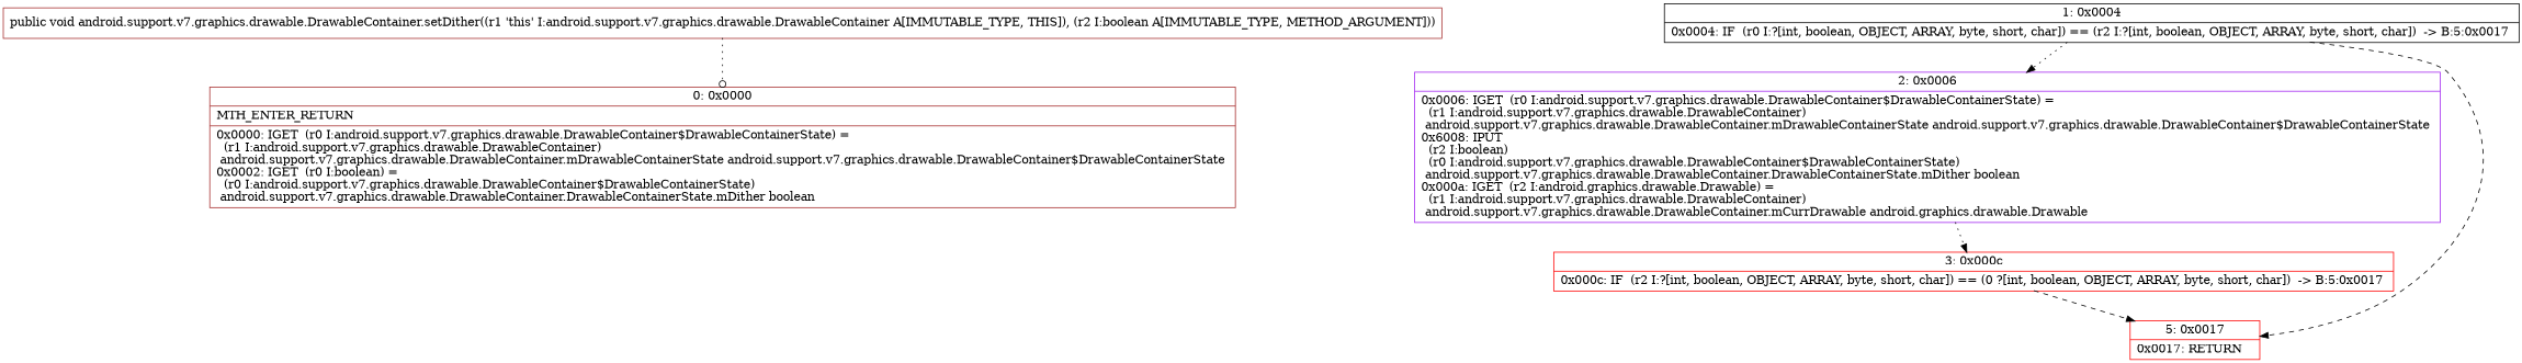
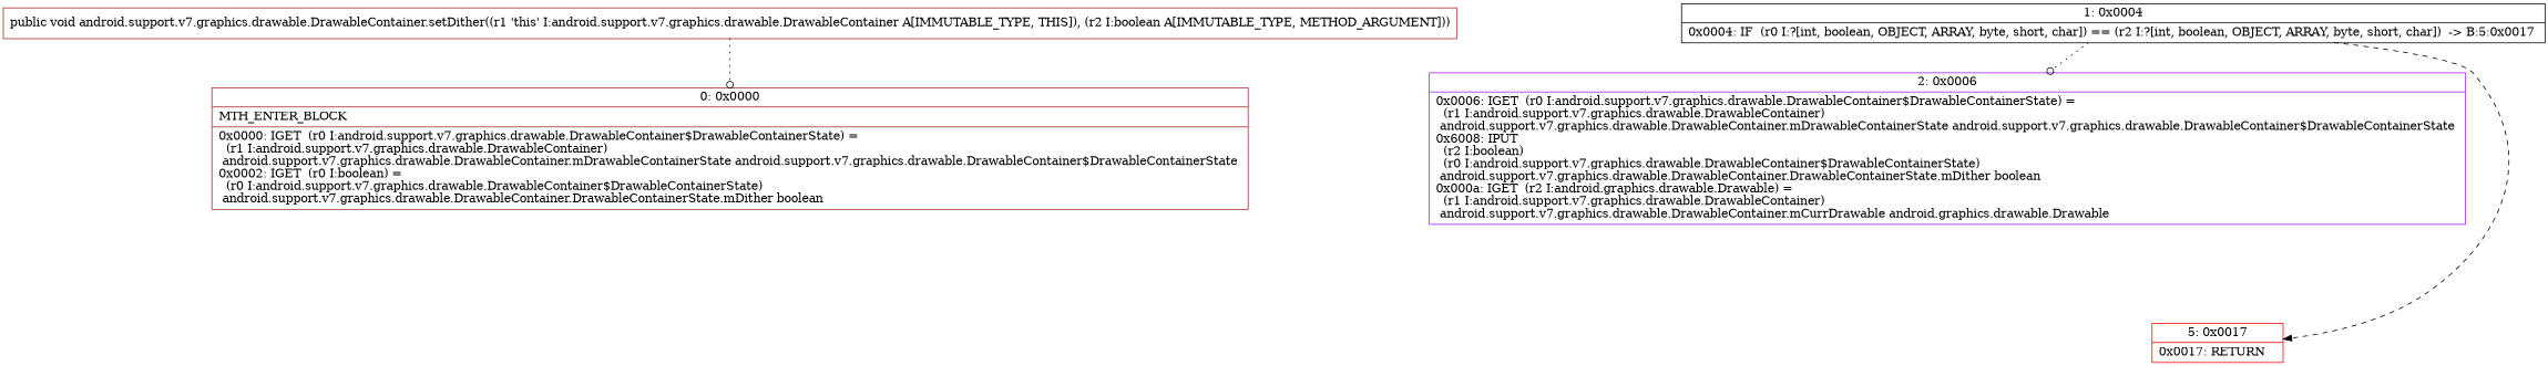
  digraph {
    node [color=brown shape=record]
    edge [arrowhead=normal style=dotted]
-   n1 [label="{0\:\ 0x0000|MTH_ENTER_RETURN\l|0x0000: IGET  (r0 I:android.support.v7.graphics.drawable.DrawableContainer$DrawableContainerState) = \l  (r1 I:android.support.v7.graphics.drawable.DrawableContainer)\l android.support.v7.graphics.drawable.DrawableContainer.mDrawableContainerState android.support.v7.graphics.drawable.DrawableContainer$DrawableContainerState \l0x0002: IGET  (r0 I:boolean) = \l  (r0 I:android.support.v7.graphics.drawable.DrawableContainer$DrawableContainerState)\l android.support.v7.graphics.drawable.DrawableContainer.DrawableContainerState.mDither boolean \l}"]
+   n1 [label="{0\:\ 0x0000|MTH_ENTER_BLOCK\l|0x0000: IGET  (r0 I:android.support.v7.graphics.drawable.DrawableContainer$DrawableContainerState) = \l  (r1 I:android.support.v7.graphics.drawable.DrawableContainer)\l android.support.v7.graphics.drawable.DrawableContainer.mDrawableContainerState android.support.v7.graphics.drawable.DrawableContainer$DrawableContainerState \l0x0002: IGET  (r0 I:boolean) = \l  (r0 I:android.support.v7.graphics.drawable.DrawableContainer$DrawableContainerState)\l android.support.v7.graphics.drawable.DrawableContainer.DrawableContainerState.mDither boolean \l}"]
    n2 [color=black label="{1\:\ 0x0004|0x0004: IF  (r0 I:?[int, boolean, OBJECT, ARRAY, byte, short, char]) == (r2 I:?[int, boolean, OBJECT, ARRAY, byte, short, char])  \-\> B:5:0x0017 \l}"]
    n3 [color=purple label="{2\:\ 0x0006|0x0006: IGET  (r0 I:android.support.v7.graphics.drawable.DrawableContainer$DrawableContainerState) = \l  (r1 I:android.support.v7.graphics.drawable.DrawableContainer)\l android.support.v7.graphics.drawable.DrawableContainer.mDrawableContainerState android.support.v7.graphics.drawable.DrawableContainer$DrawableContainerState \l0x6008: IPUT  \l  (r2 I:boolean)\l  (r0 I:android.support.v7.graphics.drawable.DrawableContainer$DrawableContainerState)\l android.support.v7.graphics.drawable.DrawableContainer.DrawableContainerState.mDither boolean \l0x000a: IGET  (r2 I:android.graphics.drawable.Drawable) = \l  (r1 I:android.support.v7.graphics.drawable.DrawableContainer)\l android.support.v7.graphics.drawable.DrawableContainer.mCurrDrawable android.graphics.drawable.Drawable \l}"]
    n4 [color=red label="{5\:\ 0x0017|0x0017: RETURN   \l}"]
-   n5 [color=red label="{3\:\ 0x000c|0x000c: IF  (r2 I:?[int, boolean, OBJECT, ARRAY, byte, short, char]) == (0 ?[int, boolean, OBJECT, ARRAY, byte, short, char])  \-\> B:5:0x0017 \l}"]
    n6 [label="{public void android.support.v7.graphics.drawable.DrawableContainer.setDither((r1 'this' I:android.support.v7.graphics.drawable.DrawableContainer A[IMMUTABLE_TYPE, THIS]), (r2 I:boolean A[IMMUTABLE_TYPE, METHOD_ARGUMENT])) }"]
-   n2 -> n3
+   n2 -> n3 [arrowhead=odot]
    n2 -> n4 [style=dashed]
-   n3 -> n5
-   n5 -> n4 [style=dashed]
    n6 -> n1 [arrowhead=odot]
  }
